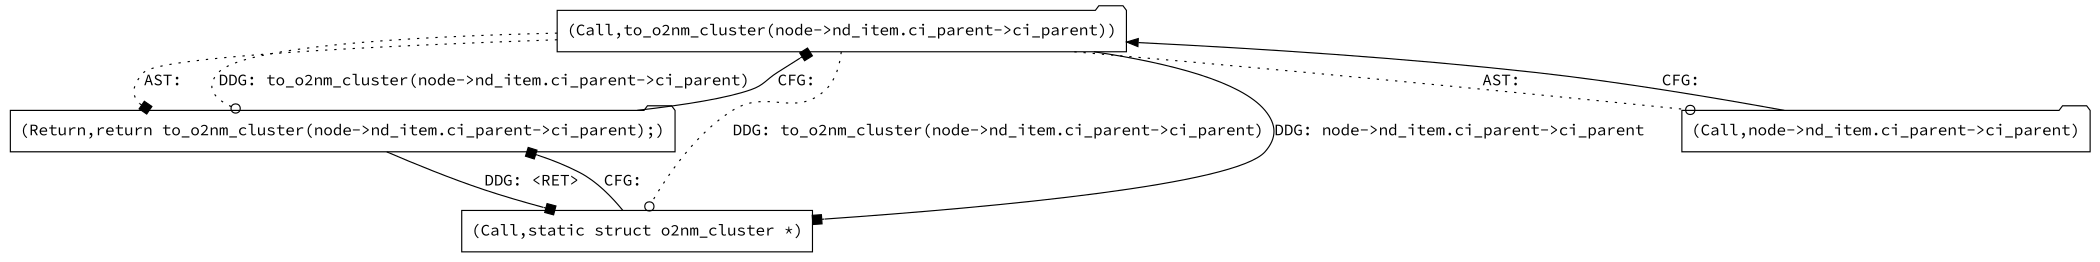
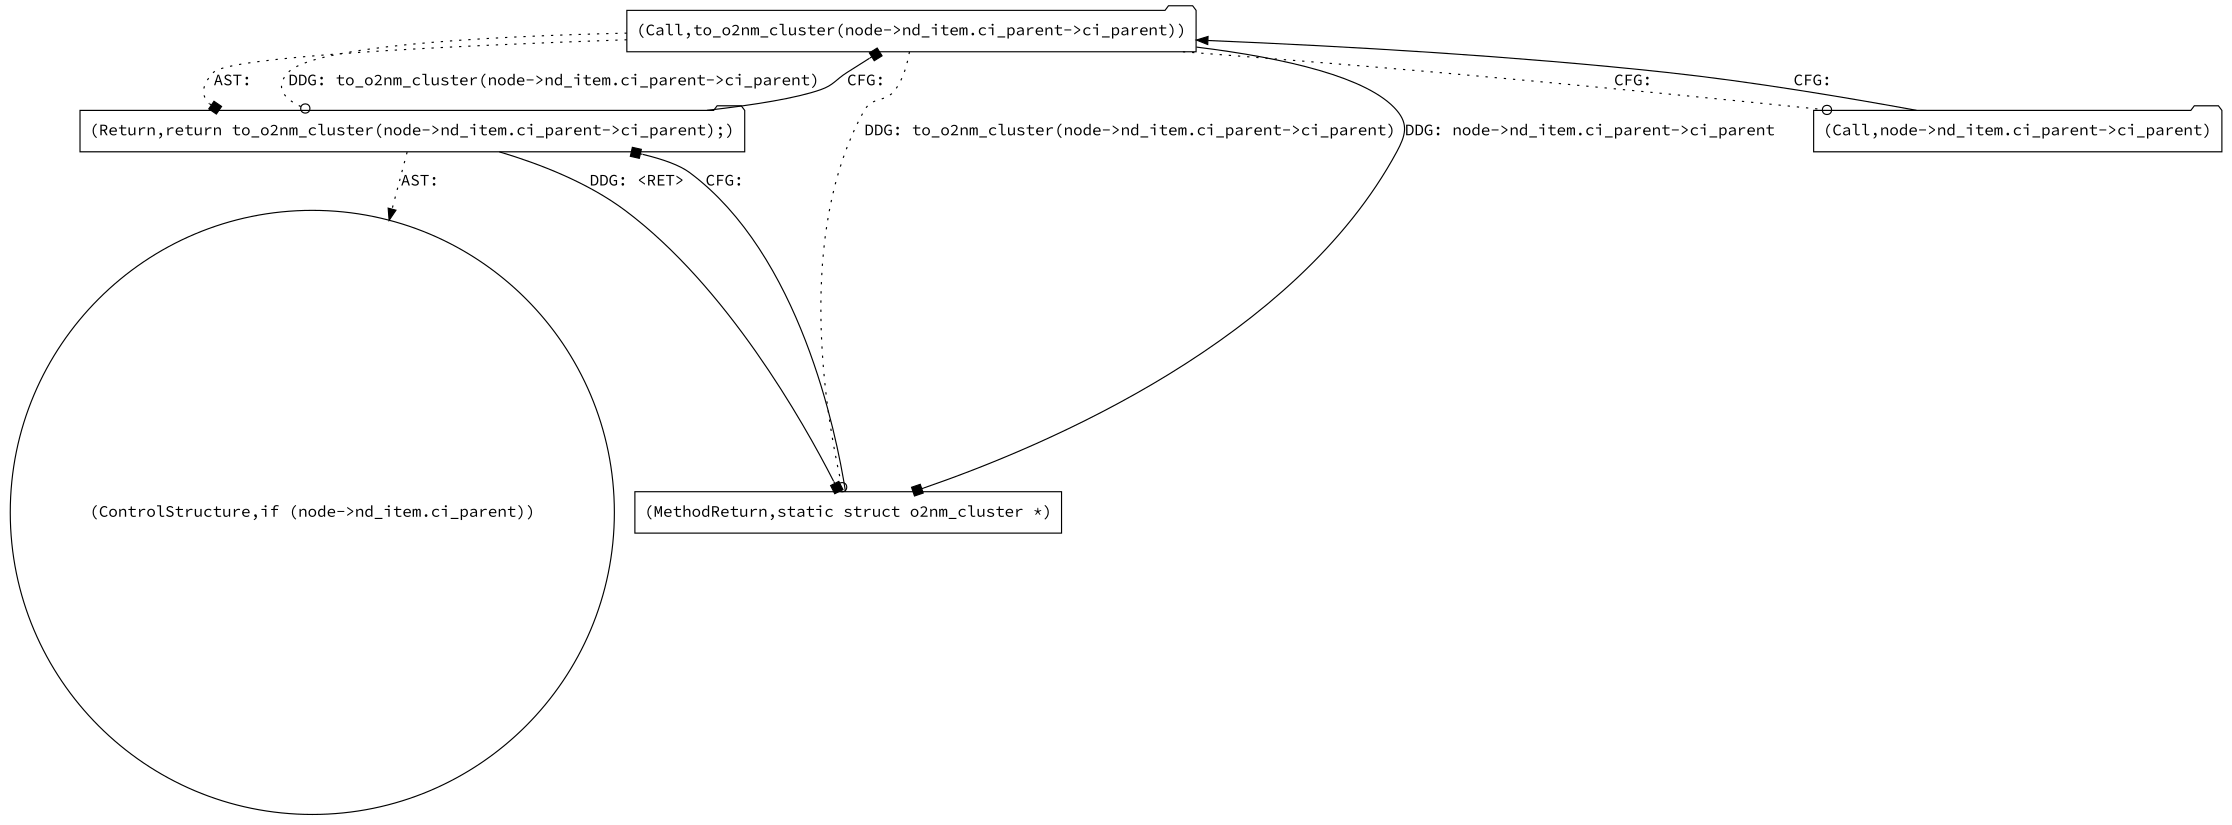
  digraph {
    fontname="Source Code Pro"
    node [fontname="Source Code Pro" shape=folder]
    edge [arrowhead=box fontname="Source Code Pro" style=dotted]
    n1 [label="(Call,to_o2nm_cluster(node->nd_item.ci_parent->ci_parent))"]
    n2 [label="(Return,return to_o2nm_cluster(node->nd_item.ci_parent->ci_parent);)"]
-   n3 [label="(Call,static struct o2nm_cluster *)" shape=box]
+   n3 [label="(MethodReturn,static struct o2nm_cluster *)" shape=box]
    n4 [label="(Call,node->nd_item.ci_parent->ci_parent)"]
+   n5 [label="(ControlStructure,if (node->nd_item.ci_parent))" shape=circle]
    n1 -> n2 [label="AST: "]
    n1 -> n2 [arrowhead=odot label="DDG: to_o2nm_cluster(node->nd_item.ci_parent->ci_parent)"]
    n1 -> n3 [arrowhead=odot label="DDG: to_o2nm_cluster(node->nd_item.ci_parent->ci_parent)"]
    n1 -> n3 [label="DDG: node->nd_item.ci_parent->ci_parent" style=solid]
-   n1 -> n4 [arrowhead=odot label="AST: "]
+   n1 -> n4 [arrowhead=odot label="CFG: "]
    n2 -> n1 [label="CFG: " style=solid]
    n2 -> n3 [label="DDG: <RET>" style=solid]
+   n2 -> n5 [arrowhead=normal label="AST: "]
    n3 -> n2 [label="CFG: " style=solid]
    n4 -> n1 [arrowhead=normal label="CFG: " style=solid]
  }
